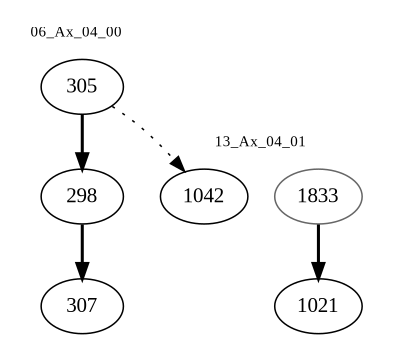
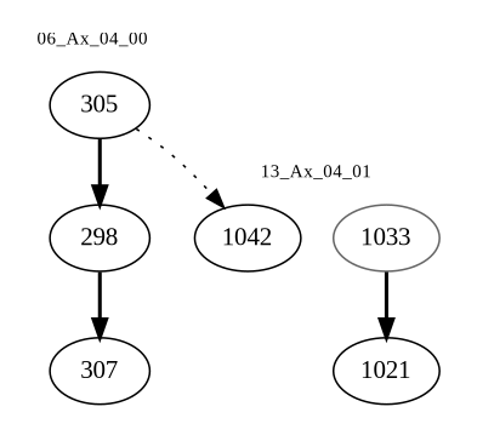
  digraph {
    fontname="Liberation Serif"
    node [color=black fontname="Liberation Serif"]
    edge [color=black fontname="Liberation Serif" style=bold]
-   n1 [color=gray40 label=1833]
+   n1 [color=gray40 label=1033]
    n2 [label=1021]
    n3 [label=1042]
    n4 [label=305]
    n5 [label=298]
    n6 [label=307]
    subgraph cluster_1 {
      color=white
      fontsize=10
      label="13_Ax_04_01"
      n1
      n2
      n3
    }
    subgraph cluster_2 {
      color=white
      fontsize=10
      label="06_Ax_04_00"
      n4
      n5
      n6
    }
    n1 -> n2
    n4 -> n3 [style=dotted]
    n4 -> n5
    n5 -> n6
  }
